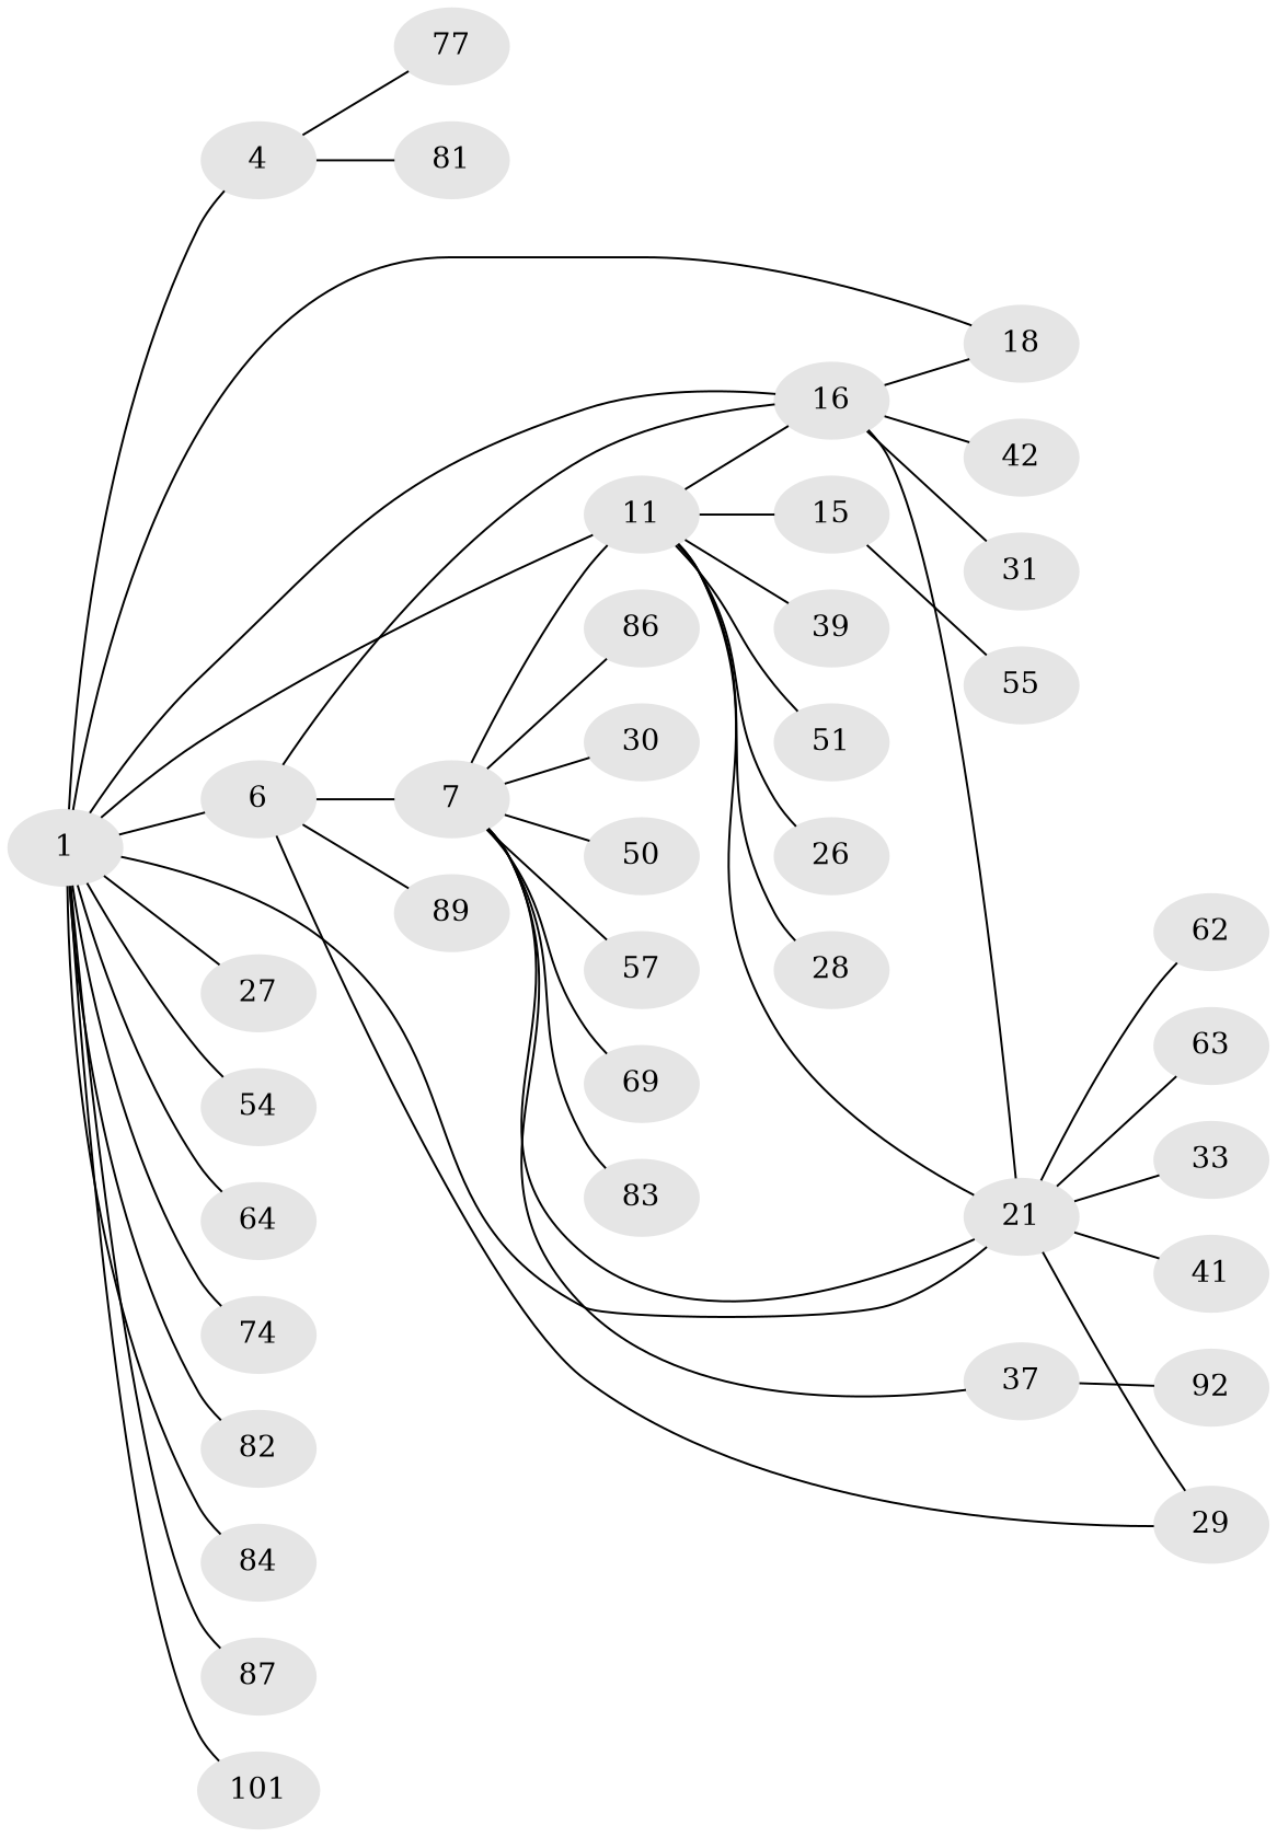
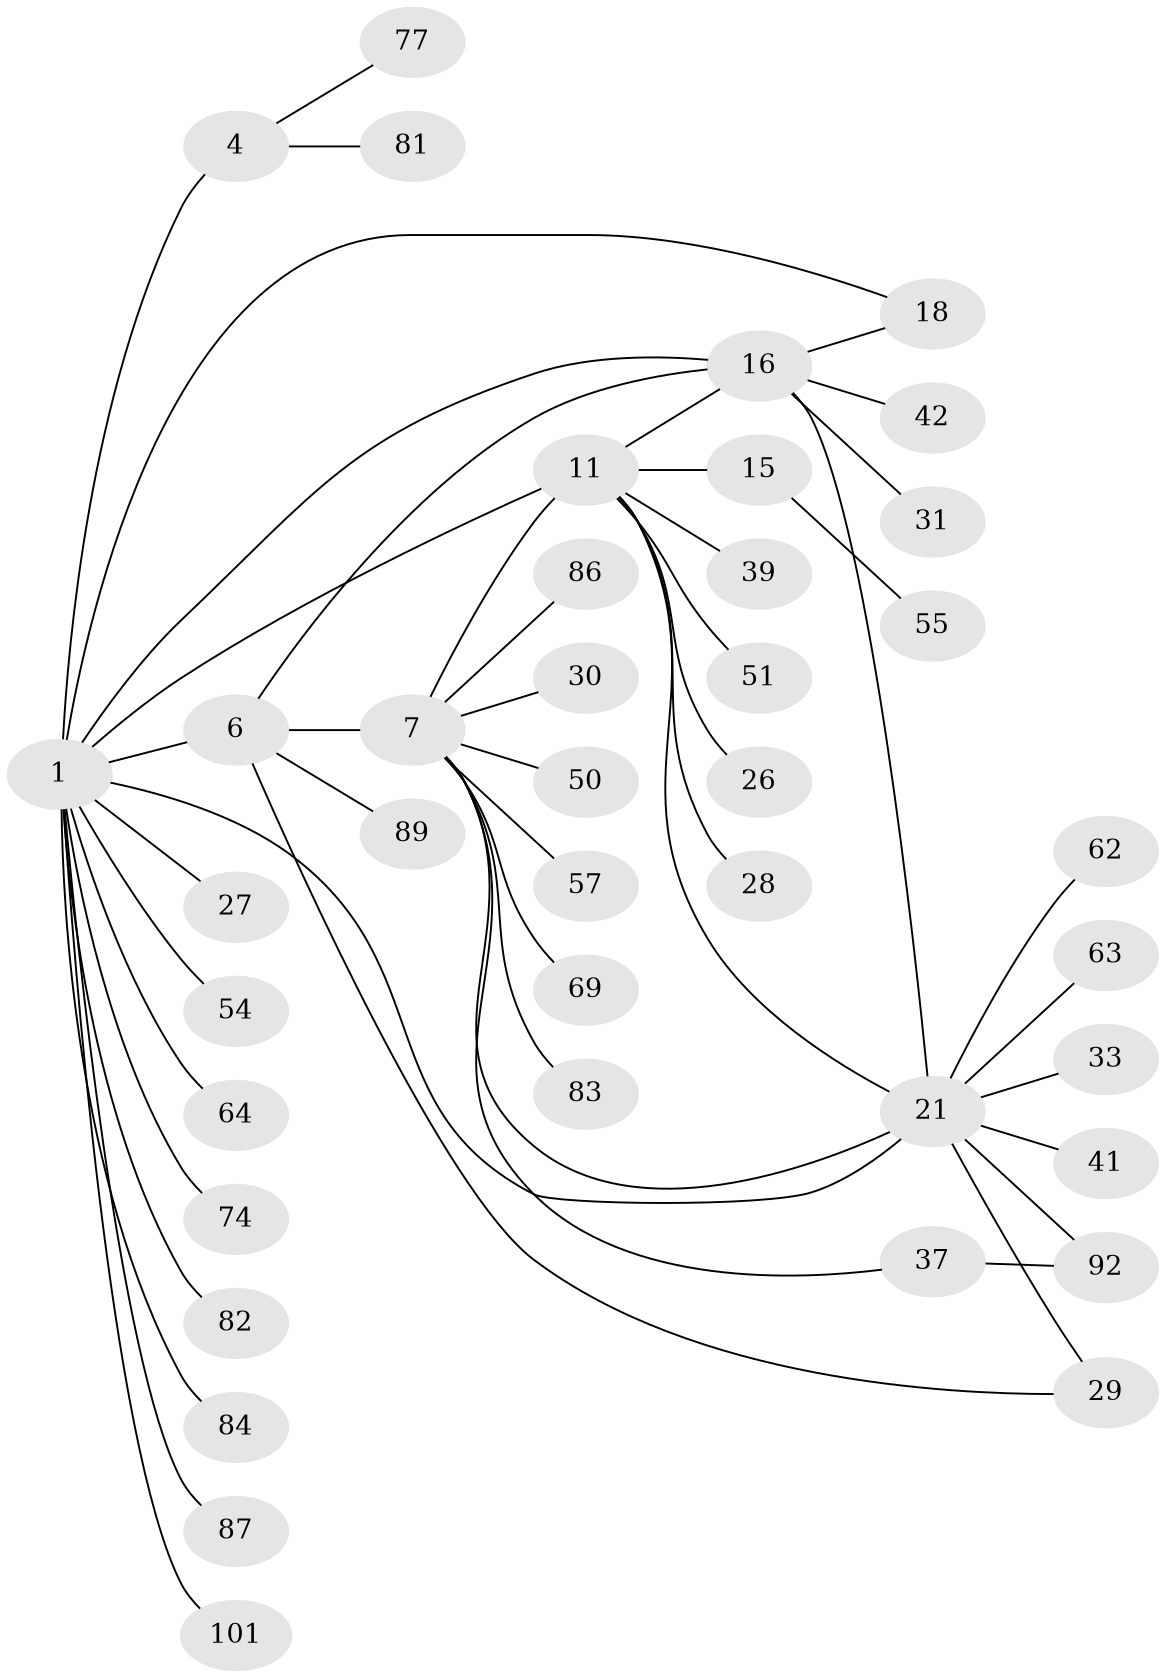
  graph {
    rankdir=LR
    node [color=gray90 style=filled]
    1 [super="+36+2+45+35"]
    4 [super="+5+97+68"]
    6 [super="+53"]
    11 [super="+12+13"]
    16 [super="+20+17+90"]
    18 [super="+40+75+80+91+32"]
    21 [super="+34+78+25+48+22+46+24"]
    27
    54
    64 [super="+100"]
    74
    82
    84
    87
    101
    77
    81
    7 [super="+8+9+10+38"]
    29 [super="+93+98"]
    89
    15 [super="+59"]
    26
    28
    39
    51
    31 [super="+85+88"]
    42
    92 [super="+96"]
    33
    41
    62
    63
    30 [super="+47"]
    37 [super="+52"]
    50
    57
    69
    83
    86
    55
    1 -- 4 [weight=6]
    1 -- 6
    1 -- 11
    1 -- 16
    1 -- 18
    1 -- 21 [weight=2]
    1 -- 27
    1 -- 54
    1 -- 64
    1 -- 74
    1 -- 82
    1 -- 84
    1 -- 87
    1 -- 101
    4 -- 77
    4 -- 81
    6 -- 16 [weight=3]
    6 -- 7 [weight=4]
    6 -- 29
    6 -- 89
    11 -- 16
    11 -- 21
    11 -- 15 [weight=4]
    11 -- 26
    11 -- 28
    11 -- 39
    11 -- 51
    16 -- 18 [weight=4]
    16 -- 21 [weight=2]
    16 -- 31
    16 -- 42
    21 -- 29
+   21 -- 92
    21 -- 33
    21 -- 41
    21 -- 62
    21 -- 63
    7 -- 11
    7 -- 21
    7 -- 30
    7 -- 37
    7 -- 50
    7 -- 57
    7 -- 69
    7 -- 83
    7 -- 86
    15 -- 55
    37 -- 92
  }
